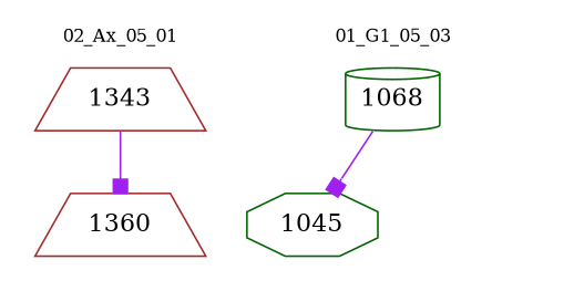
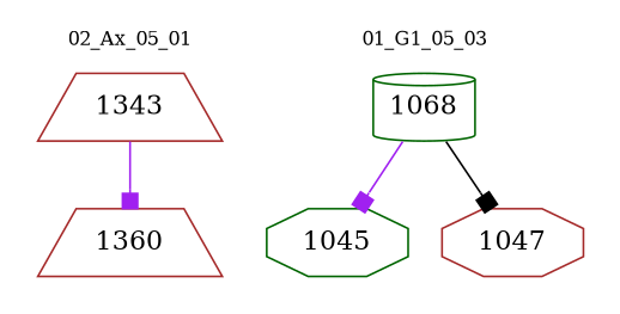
  digraph {
    node [color=brown shape=trapezium]
    edge [arrowhead=box color=purple]
    n1 [label=1343]
    n2 [label=1360]
    n3 [color=darkgreen label=1068 shape=cylinder]
    n4 [color=darkgreen label=1045 shape=octagon]
+   n5 [label=1047 shape=octagon]
    subgraph cluster_1 {
      color=white
      fontsize=10
      label="02_Ax_05_01"
      n1
      n2
    }
    subgraph cluster_2 {
      color=white
      fontsize=10
      label="01_G1_05_03"
      n3
      n4
+     n5
    }
    n1 -> n2
    n3 -> n4
+   n3 -> n5 [color=black]
  }
